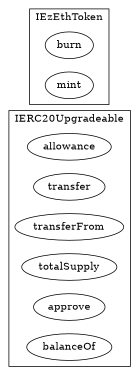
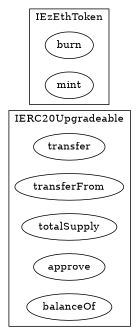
  strict digraph {
    rankdir=LR
-   n1 [label=allowance]
    n2 [label=transfer]
    n3 [label=transferFrom]
    n4 [label=totalSupply]
    n5 [label=approve]
    n6 [label=balanceOf]
    n7 [label=burn]
    n8 [label=mint]
    subgraph cluster_1 {
      label=IERC20Upgradeable
-     n1
      n2
      n3
      n4
      n5
      n6
    }
    subgraph cluster_2 {
      label=IEzEthToken
      n7
      n8
    }
    subgraph cluster_3 {
      label="[Solidity]"
    }
  }
